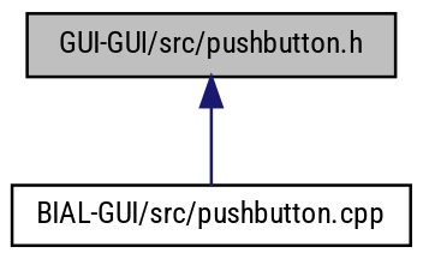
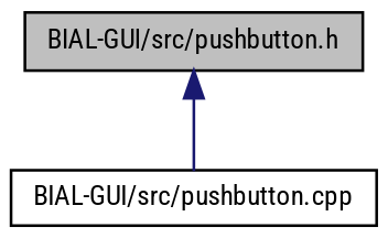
  digraph {
    fontname="Roboto Condensed"
    node [color=black fontname="Roboto Condensed" fontsize=10 shape=record style=filled]
-   n1 [fillcolor=grey75 fontcolor=black height=0.2 label="GUI-GUI/src/pushbutton.h" width=0.4]
+   n1 [fillcolor=grey75 fontcolor=black height=0.2 label="BIAL-GUI/src/pushbutton.h" width=0.4]
    n2 [fillcolor=white height=0.2 label="BIAL-GUI/src/pushbutton.cpp" width=0.4]
    n1 -> n2 [color=midnightblue dir=back fontname="Roboto Condensed" fontsize=10 labelfontname=Helvetica labelfontsize=10 style=solid]
  }
